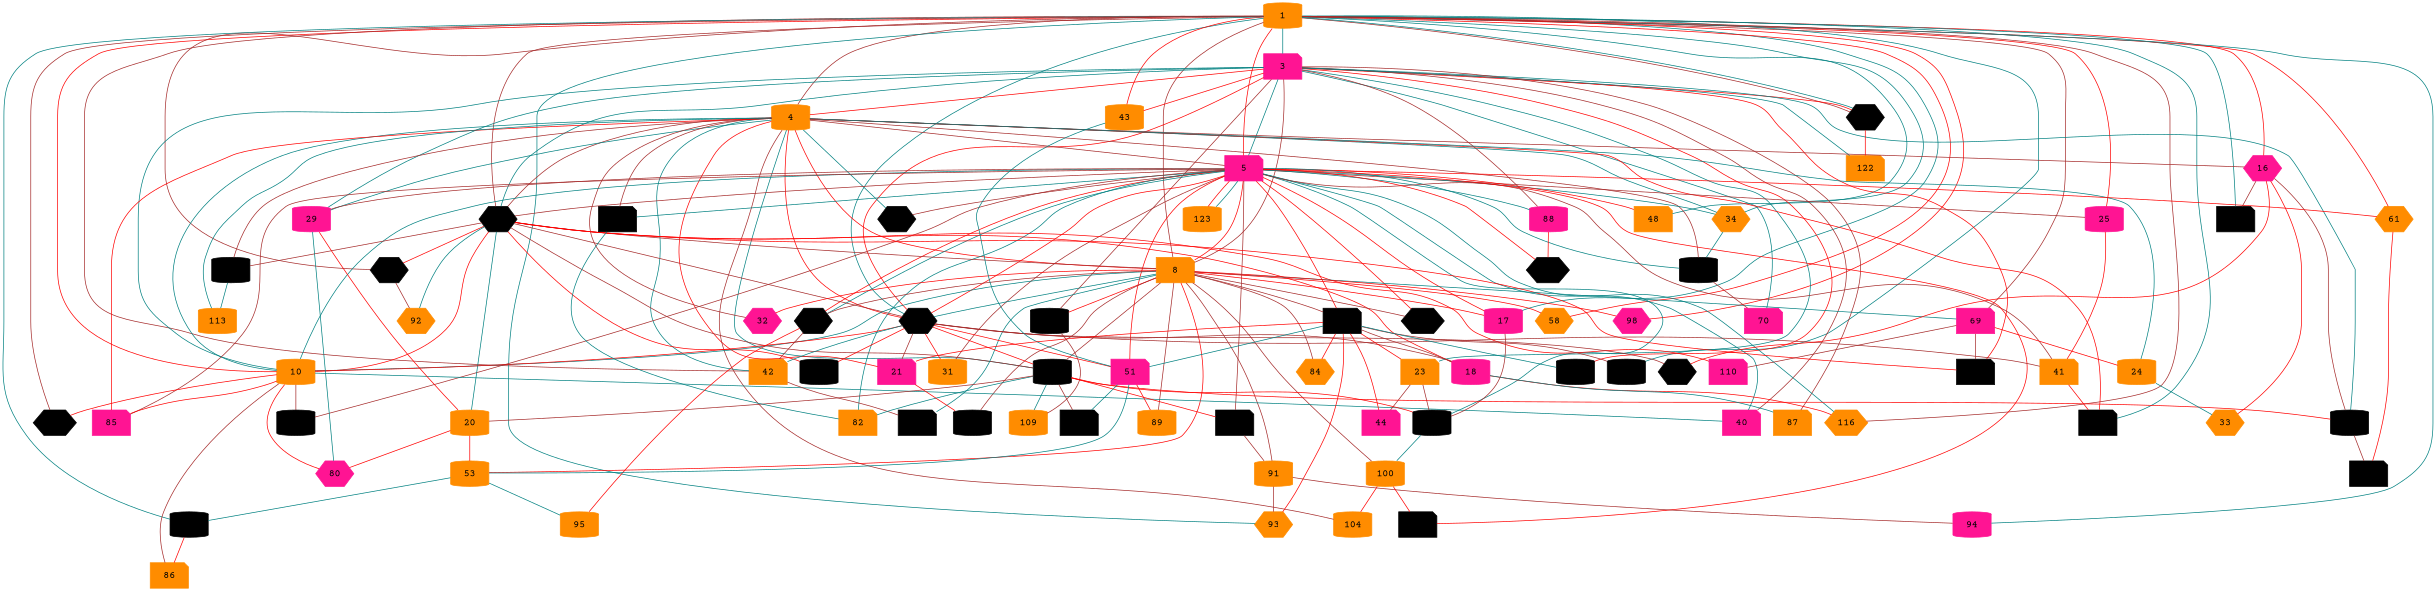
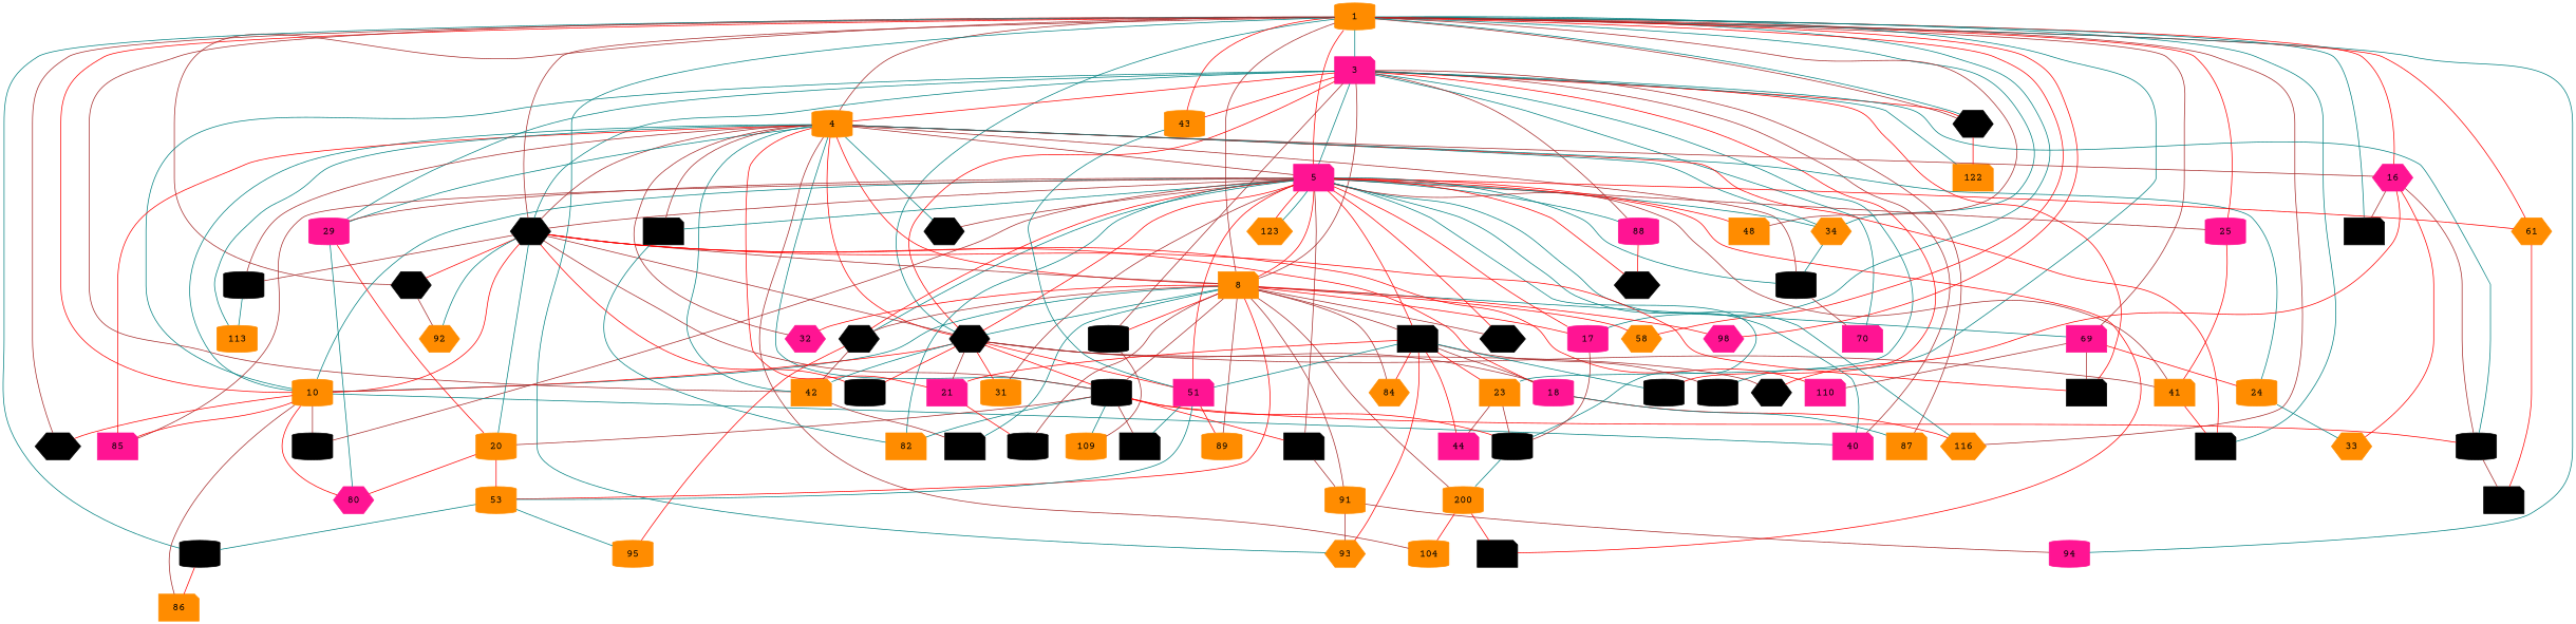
  graph {
    fontname="Courier Prime"
    node [color=darkorange fontname="Courier Prime" shape=cylinder style=filled]
    edge [color=red fontname="Courier Prime"]
    1 [super="+2"]
    3 [color=deeppink shape=note super="+37"]
    4 [super="+55"]
    5 [color=deeppink shape=note super="+7"]
    6 [color=black shape=hexagon super="+49"]
    8 [shape=note super="+99"]
    9 [color=black shape=hexagon super="+11"]
    10 [super="+97"]
    16 [color=deeppink shape=hexagon super="+112"]
    17 [color=deeppink super="+90"]
    n11 [color=deeppink label=69 shape=note super="+57"]
    25 [color=deeppink super="+39"]
    26 [color=black]
    34 [shape=hexagon super="+83"]
    35 [color=black shape=hexagon]
    42 [shape=note super="+115"]
    43 [super="+69"]
    46 [color=black shape=note]
    48 [shape=note]
    58 [shape=hexagon]
    59 [color=black shape=hexagon super="+75"]
    60 [color=black shape=note super="+79"]
    61 [shape=hexagon]
    76 [color=black]
    93 [shape=hexagon super="+121"]
    94 [color=deeppink]
    98 [color=deeppink shape=hexagon]
    105 [color=black shape=hexagon]
    116 [shape=hexagon super="+118"]
    23 [shape=note super="+52"]
    27 [color=black shape=note super="+65"]
    28 [color=black super="+71"]
    29 [color=deeppink super="+106"]
    40 [color=deeppink shape=note super="+50"]
    63 [color=black]
    64 [color=black super="+73"]
    70 [color=deeppink shape=note]
    87 [shape=note]
    88 [color=deeppink]
    122 [shape=note]
    13 [color=black super="+124"]
    21 [color=deeppink shape=note super="+66"]
    24
    32 [color=deeppink shape=hexagon]
    38 [color=black super="+96"]
    56 [color=black shape=note]
    67 [color=black shape=hexagon]
    81 [color=black]
    85 [color=deeppink shape=note super="+120"]
    104
    113
    12 [color=black shape=note super="+15"]
    14 [color=black shape=hexagon super="+30"]
    22 [color=black shape=note]
    31
    36 [color=black super="+47"]
    41 [shape=note super="+101"]
    51 [color=deeppink shape=note super="+72"]
    82 [shape=note super="+103"]
    102 [color=black shape=hexagon]
    107 [color=black]
    114 [color=black shape=hexagon]
    117 [color=black shape=note]
-   123
+   123 [shape=hexagon]
    20 [super="+54"]
    18 [color=deeppink super="+62"]
    92 [shape=hexagon]
    108 [color=black]
    110 [color=deeppink shape=note]
    45 [color=black shape=note]
    53 [super="+74"]
    77 [color=black]
    84 [shape=hexagon]
    89
    91
-   100
+   100 [label=200]
    68 [color=black shape=hexagon]
    80 [color=deeppink shape=hexagon super="+111"]
    86 [shape=note]
    33 [shape=hexagon]
    119 [color=black shape=note]
    44 [color=deeppink shape=note]
    109
    78 [color=black shape=note]
    95
    1 -- 3 [color=teal weight=2]
    1 -- 4 [color=brown weight=2]
    1 -- 5 [weight=4]
    1 -- 6 [color=brown weight=2]
    1 -- 8 [color=brown weight=2]
    1 -- 9 [color=teal weight=2]
    1 -- 10 [weight=2]
    1 -- 16 [weight=2]
    1 -- 17 [color=teal]
    1 -- n11 [color=brown weight=2]
    1 -- 25 [weight=2]
    1 -- 26 [color=teal]
    1 -- 34 [color=teal]
    1 -- 35 [color=brown]
    1 -- 42 [color=brown]
    1 -- 43
    1 -- 46 [color=teal]
-   1 -- 48 [color=teal]
+   1 -- 48 [color=brown]
    1 -- 58
    1 -- 59 [color=brown]
    1 -- 59 [color=teal]
    1 -- 60 [color=teal]
    1 -- 61
    1 -- 76 [color=teal]
    1 -- 93 [color=teal]
    1 -- 94 [color=teal]
    1 -- 98
    1 -- 105 [color=brown]
    1 -- 116 [color=brown]
    3 -- 4 [weight=2]
    3 -- 5 [color=teal weight=2]
    3 -- 6 [color=teal]
    3 -- 8 [color=brown]
    3 -- 9 [weight=2]
    3 -- 10 [color=teal weight=2]
    3 -- 43
    3 -- 59
    3 -- 23 [color=teal]
    3 -- 27
    3 -- 28 [color=brown]
    3 -- 29 [color=teal]
    3 -- 40 [color=brown]
    3 -- 63
    3 -- 64 [color=teal]
    3 -- 70 [color=teal]
    3 -- 87 [color=brown]
    3 -- 88 [color=brown]
    3 -- 122 [color=teal]
    4 -- 5 [color=brown weight=2]
    4 -- 6 [color=brown]
    4 -- 8
    4 -- 9
    4 -- 10 [color=teal]
    4 -- 16 [color=brown]
    4 -- 34 [color=teal]
    4 -- 42 [color=teal]
    4 -- 60
    4 -- 29 [color=teal]
    4 -- 13 [color=teal]
    4 -- 21
    4 -- 24 [color=teal]
    4 -- 32 [color=brown]
    4 -- 38 [color=brown]
    4 -- 56 [color=brown]
    4 -- 67 [color=teal]
    4 -- 81 [color=brown]
    4 -- 85
    4 -- 104 [color=brown]
    4 -- 113 [color=teal]
    5 -- 6 [color=brown weight=2]
    5 -- 8 [weight=2]
    5 -- 9 [weight=2]
    5 -- 10 [color=teal weight=2]
    5 -- 17
    5 -- 25 [color=brown]
    5 -- 34 [color=teal]
    5 -- 48
    5 -- 61
    5 -- 116 [color=teal]
    5 -- 29 [color=brown]
    5 -- 40 [color=teal]
    5 -- 88 [color=teal]
    5 -- 38 [color=teal]
    5 -- 56 [color=teal]
    5 -- 67 [color=brown]
    5 -- 85 [color=brown]
    5 -- 12 [weight=2]
    5 -- 14
    5 -- 14 [color=teal]
    5 -- 22 [color=brown]
    5 -- 31 [color=brown]
    5 -- 36 [color=teal]
    5 -- 41 [color=brown]
    5 -- 51
    5 -- 82 [color=teal]
    5 -- 102
    5 -- 107 [color=brown]
    5 -- 114
    5 -- 117
    5 -- 123
    5 -- 123 [color=teal]
    6 -- 8 [color=brown]
    6 -- 9 [color=brown]
    6 -- 10 [weight=2]
    6 -- 35
    6 -- 27
    6 -- 13 [color=brown]
    6 -- 81 [color=brown]
    6 -- 20 [color=teal]
    6 -- 18
    6 -- 92 [color=teal]
    6 -- 108
    6 -- 110
    8 -- 9 [color=teal]
    8 -- 10 [color=teal]
    8 -- 17
    8 -- n11 [color=teal]
    8 -- 58
    8 -- 98
    8 -- 28 [weight=2]
    8 -- 13 [color=brown]
    8 -- 32
    8 -- 12 [color=brown]
    8 -- 14 [color=brown]
    8 -- 102 [color=brown]
    8 -- 45 [color=teal]
    8 -- 53
    8 -- 77 [color=brown]
    8 -- 84 [color=brown]
    8 -- 89 [color=brown]
    8 -- 91 [color=brown]
    8 -- 100 [color=brown]
    9 -- 10
    9 -- 42 [color=teal]
    9 -- 13
    9 -- 21 [color=brown]
    9 -- 31
    9 -- 41 [color=brown]
    9 -- 51
    9 -- 18 [color=brown]
    9 -- 108
    9 -- 68 [color=brown]
    10 -- 105
    10 -- 40 [color=teal]
    10 -- 85
    10 -- 107 [color=brown]
    10 -- 80
    10 -- 86 [color=brown]
    16 -- 46 [color=brown]
    16 -- 64 [color=brown]
    16 -- 68
    16 -- 33
    17 -- 36 [color=brown]
    n11 -- 27 [color=brown]
    n11 -- 24
    n11 -- 110 [color=brown]
    25 -- 41
    34 -- 38 [color=teal]
    35 -- 92 [color=brown]
    42 -- 45 [color=brown]
    43 -- 51 [color=teal]
    59 -- 122
    61 -- 119
    76 -- 86
    23 -- 36 [color=brown]
    23 -- 44 [color=brown]
    28 -- 109 [color=brown]
    29 -- 20
    29 -- 80 [color=teal]
    64 -- 119 [color=brown]
    88 -- 114
    13 -- 64
    13 -- 22
    13 -- 36
    13 -- 82 [color=teal]
    13 -- 20 [color=brown]
    13 -- 109 [color=teal]
    13 -- 78 [color=brown]
    21 -- 77
    24 -- 33 [color=teal]
    38 -- 70 [color=brown]
    56 -- 82 [color=teal]
    81 -- 113 [color=teal]
    12 -- 26 [color=brown]
    12 -- 93
    12 -- 23
    12 -- 63 [color=teal]
    12 -- 21
    12 -- 51 [color=teal]
    12 -- 18 [color=brown]
    12 -- 84
    12 -- 44
    14 -- 42 [color=brown]
    14 -- 95
    22 -- 91 [color=brown]
    36 -- 100 [color=teal]
    41 -- 60
    51 -- 53 [color=teal]
    51 -- 89
    51 -- 78 [color=teal]
    20 -- 53
    20 -- 80
    18 -- 116
    18 -- 87 [color=teal]
    53 -- 76 [color=teal]
    53 -- 95 [color=teal]
    91 -- 93 [color=brown]
    91 -- 94 [color=brown]
    100 -- 104
    100 -- 117
  }
